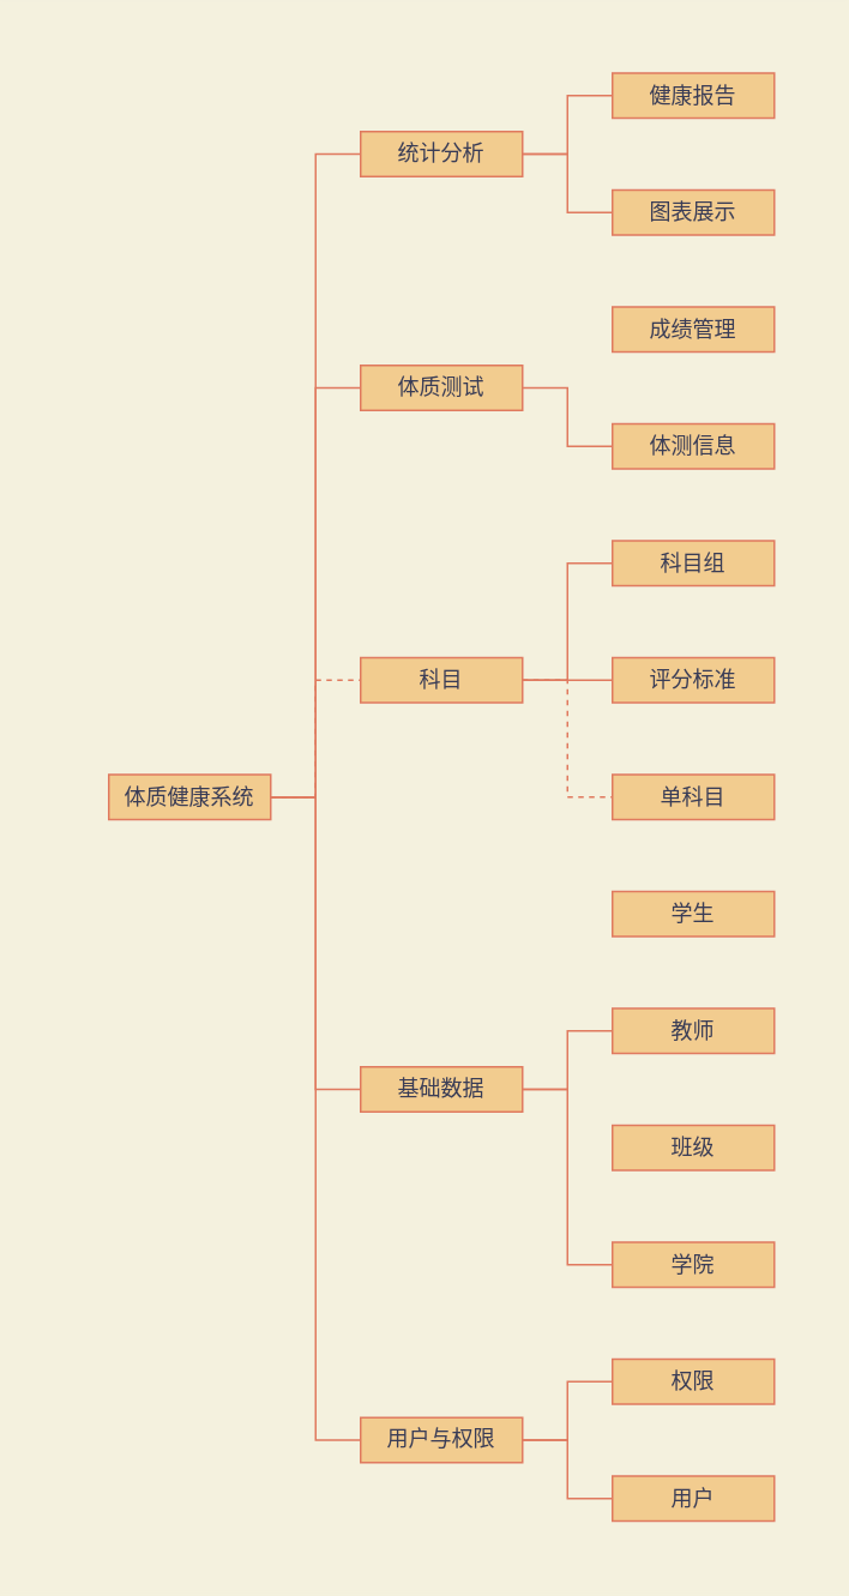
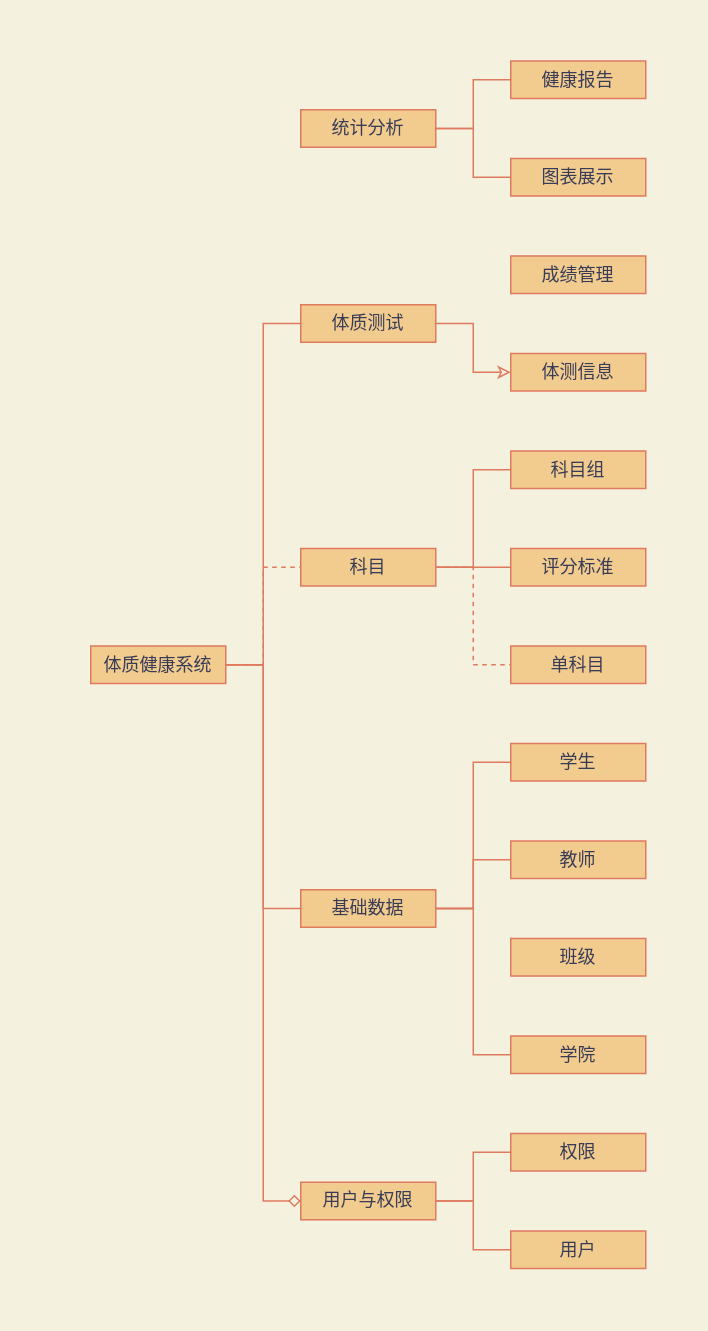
  <mxCell id="0" />
  <mxCell id="1" parent="0" />
  <mxCell id="2" value="Horizontal Tree Layout" style="swimlane;startSize=20;horizontal=0;childLayout=treeLayout;horizontalTree=1;resizable=1;containerType=tree;fillColor=#F2CC8F;strokeColor=#E07A5F;fontColor=#393C56;noLabel=1;strokeOpacity=0;fillOpacity=0;resizeWidth=1;resizeHeight=1;container=0;labelPadding=0;pointerEvents=1;comic=1;expand=0;" vertex="1" parent="1"><mxGeometry x="20" y="20" width="430" height="845" as="geometry"><mxRectangle x="290" y="310" width="50" height="40" as="alternateBounds" /></mxGeometry></mxCell>
  <mxCell id="3" value="体质健康系统" style="whiteSpace=wrap;html=1;fillColor=#F2CC8F;strokeColor=#E07A5F;fontColor=#393C56;sketch=0;" vertex="1" parent="2"><mxGeometry x="40" y="410" width="90.0" height="25" as="geometry" /></mxCell>
  <mxCell id="4" value="用户与权限" style="whiteSpace=wrap;html=1;fillColor=#F2CC8F;strokeColor=#E07A5F;fontColor=#393C56;sketch=0;" vertex="1" parent="2"><mxGeometry x="180.0" y="767.5" width="90.0" height="25" as="geometry" /></mxCell>
- <mxCell id="5" value="" style="edgeStyle=elbowEdgeStyle;elbow=horizontal;html=1;rounded=0;endArrow=none;endFill=0;strokeColor=#E07A5F;fontColor=#393C56;sketch=0;labelBackgroundColor=#F4F1DE;" edge="1" parent="2" source="3" target="4"><mxGeometry x="50.0" y="-2043.594" as="geometry" /></mxCell>
+ <mxCell id="5" value="" style="edgeStyle=elbowEdgeStyle;elbow=horizontal;html=1;rounded=0;endArrow=diamond;endFill=0;strokeColor=#E07A5F;fontColor=#393C56;sketch=0;labelBackgroundColor=#F4F1DE;" edge="1" parent="2" source="3" target="4"><mxGeometry x="50.0" y="-2043.594" as="geometry" /></mxCell>
  <mxCell id="6" value="基础数据" style="whiteSpace=wrap;html=1;fillColor=#F2CC8F;strokeColor=#E07A5F;fontColor=#393C56;sketch=0;" vertex="1" parent="2"><mxGeometry x="180.0" y="572.5" width="90.0" height="25" as="geometry" /></mxCell>
  <mxCell id="7" value="" style="edgeStyle=elbowEdgeStyle;elbow=horizontal;html=1;rounded=0;endArrow=none;endFill=0;strokeColor=#E07A5F;fontColor=#393C56;sketch=0;jumpSize=2;labelBackgroundColor=#F4F1DE;" edge="1" parent="2" source="3" target="6"><mxGeometry x="50.0" y="-2043.594" as="geometry" /></mxCell>
  <mxCell id="8" value="" style="edgeStyle=elbowEdgeStyle;elbow=horizontal;html=1;rounded=0;endArrow=none;endFill=0;strokeColor=#E07A5F;fontColor=#393C56;sketch=0;labelBackgroundColor=#F4F1DE;" edge="1" target="9" source="4" parent="2"><mxGeometry x="50.0" y="-2043.594" as="geometry"><mxPoint x="83.1" y="-3011.321" as="sourcePoint" /></mxGeometry></mxCell>
  <mxCell id="9" value="用户" style="whiteSpace=wrap;html=1;fillColor=#F2CC8F;strokeColor=#E07A5F;fontColor=#393C56;sketch=0;" vertex="1" parent="2"><mxGeometry x="320.0" y="800" width="90.0" height="25" as="geometry" /></mxCell>
  <mxCell id="10" value="" style="edgeStyle=elbowEdgeStyle;elbow=horizontal;html=1;rounded=0;endArrow=none;endFill=0;strokeColor=#E07A5F;fontColor=#393C56;sketch=0;labelBackgroundColor=#F4F1DE;" edge="1" target="11" source="6" parent="2"><mxGeometry x="50.0" y="-2043.594" as="geometry"><mxPoint x="83.1" y="-3011.321" as="sourcePoint" /></mxGeometry></mxCell>
  <mxCell id="11" value="学院" style="whiteSpace=wrap;html=1;fillColor=#F2CC8F;strokeColor=#E07A5F;fontColor=#393C56;sketch=0;" vertex="1" parent="2"><mxGeometry x="320.0" y="670" width="90.0" height="25" as="geometry" /></mxCell>
  <mxCell id="12" value="科目" style="whiteSpace=wrap;html=1;fillColor=#F2CC8F;strokeColor=#E07A5F;fontColor=#393C56;sketch=0;treeFolding=1;treeMoving=1;" vertex="1" parent="2"><mxGeometry x="180.0" y="345" width="90.0" height="25" as="geometry" /></mxCell>
  <mxCell id="13" value="体质测试" style="whiteSpace=wrap;html=1;fillColor=#F2CC8F;strokeColor=#E07A5F;fontColor=#393C56;movableLabel=0;metaEdit=1;part=1;sketch=0;treeFolding=1;treeMoving=1;" vertex="1" parent="2"><mxGeometry x="180.0" y="182.5" width="90.0" height="25" as="geometry" /></mxCell>
  <mxCell id="14" value="" style="edgeStyle=elbowEdgeStyle;elbow=horizontal;html=1;rounded=0;endArrow=none;endFill=0;strokeColor=#E07A5F;fontColor=#393C56;sketch=0;labelBackgroundColor=#F4F1DE;dashed=1;" edge="1" parent="2" source="3" target="12"><mxGeometry x="50.0" y="-2043.594" as="geometry"><mxPoint x="-150.0" y="-3083.287" as="sourcePoint" /><mxPoint x="-105.0" y="-3098.438" as="targetPoint" /></mxGeometry></mxCell>
  <mxCell id="15" value="" style="edgeStyle=elbowEdgeStyle;elbow=horizontal;html=1;rounded=0;endArrow=none;endFill=0;strokeColor=#E07A5F;fontColor=#393C56;sketch=0;labelBackgroundColor=#F4F1DE;" edge="1" parent="2" source="3" target="13"><mxGeometry x="50.0" y="-2043.594" as="geometry"><mxPoint x="-150.0" y="-3083.287" as="sourcePoint" /><mxPoint x="-105.0" y="-3068.137" as="targetPoint" /></mxGeometry></mxCell>
  <mxCell id="16" value="统计分析" style="whiteSpace=wrap;html=1;fillColor=#F2CC8F;strokeColor=#E07A5F;fontColor=#393C56;sketch=0;" vertex="1" parent="2"><mxGeometry x="180.0" y="52.5" width="90.0" height="25" as="geometry" /></mxCell>
- <mxCell id="17" value="" style="edgeStyle=elbowEdgeStyle;elbow=horizontal;html=1;rounded=0;endArrow=none;endFill=0;strokeColor=#E07A5F;fontColor=#393C56;sketch=0;labelBackgroundColor=#F4F1DE;" edge="1" parent="2" source="3" target="16"><mxGeometry x="50.0" y="-2043.594" as="geometry"><mxPoint x="-150.0" y="-3037.835" as="sourcePoint" /><mxPoint x="-105.0" y="-3022.684" as="targetPoint" /></mxGeometry></mxCell>
  <mxCell id="18" value="权限" style="whiteSpace=wrap;html=1;fillColor=#F2CC8F;strokeColor=#E07A5F;fontColor=#393C56;sketch=0;" vertex="1" parent="2"><mxGeometry x="320.0" y="735" width="90.0" height="25" as="geometry" /></mxCell>
  <mxCell id="19" value="" style="edgeStyle=elbowEdgeStyle;elbow=horizontal;html=1;rounded=0;endArrow=none;endFill=0;strokeColor=#E07A5F;fontColor=#393C56;sketch=0;labelBackgroundColor=#F4F1DE;" edge="1" parent="2" source="4" target="18"><mxGeometry x="50.0" y="-2043.594" as="geometry"><mxPoint x="-15" y="-3022.684" as="sourcePoint" /><mxPoint x="30.0" y="-3022.684" as="targetPoint" /></mxGeometry></mxCell>
  <mxCell id="20" value="班级" style="whiteSpace=wrap;html=1;fillColor=#F2CC8F;strokeColor=#E07A5F;fontColor=#393C56;sketch=0;" vertex="1" parent="2"><mxGeometry x="320.0" y="605" width="90.0" height="25" as="geometry" /></mxCell>
  <mxCell id="21" value="教师" style="whiteSpace=wrap;html=1;fillColor=#F2CC8F;strokeColor=#E07A5F;fontColor=#393C56;sketch=0;" vertex="1" parent="2"><mxGeometry x="320.0" y="540" width="90.0" height="25" as="geometry" /></mxCell>
  <mxCell id="22" value="" style="edgeStyle=elbowEdgeStyle;elbow=horizontal;html=1;rounded=0;endArrow=none;endFill=0;strokeColor=#E07A5F;fontColor=#393C56;sketch=0;labelBackgroundColor=#F4F1DE;" edge="1" parent="2" source="6" target="21"><mxGeometry x="50.0" y="-2043.594" as="geometry"><mxPoint x="-15" y="-2802.996" as="sourcePoint" /><mxPoint x="30.0" y="-2818.147" as="targetPoint" /></mxGeometry></mxCell>
  <mxCell id="23" value="学生" style="whiteSpace=wrap;html=1;fillColor=#F2CC8F;strokeColor=#E07A5F;fontColor=#393C56;sketch=0;" vertex="1" parent="2"><mxGeometry x="320.0" y="475" width="90.0" height="25" as="geometry" /></mxCell>
+ <mxCell id="24" value="" style="edgeStyle=elbowEdgeStyle;elbow=horizontal;html=1;endArrow=none;endFill=0;strokeColor=#E07A5F;fontColor=#393C56;sketch=0;startSize=14;jumpSize=11;jumpStyle=none;targetPerimeterSpacing=0;sourcePerimeterSpacing=0;endSize=24;rounded=0;labelBackgroundColor=#F4F1DE;spacingTop=0;spacingBottom=-4;textOpacity=90;spacing=0;arcSize=13;fillOpacity=100;" edge="1" parent="2" source="6" target="23"><mxGeometry y="-1510" as="geometry"><mxPoint x="-15" y="-2690.88" as="sourcePoint" /><mxPoint x="30.0" y="-2721.182" as="targetPoint" /></mxGeometry></mxCell>
  <mxCell id="25" value="" style="edgeStyle=elbowEdgeStyle;elbow=horizontal;html=1;rounded=0;endArrow=none;endFill=0;strokeColor=#E07A5F;fontColor=#393C56;sketch=0;labelBackgroundColor=#F4F1DE;dashed=1;" edge="1" target="26" source="12" parent="2"><mxGeometry x="50.0" y="-1887.594" as="geometry"><mxPoint x="83.1" y="-2318.98" as="sourcePoint" /><mxPoint x="-105.0" y="-2942.438" as="targetPoint" /></mxGeometry></mxCell>
  <mxCell id="26" value="单科目" style="whiteSpace=wrap;html=1;fillColor=#F2CC8F;strokeColor=#E07A5F;fontColor=#393C56;sketch=0;" vertex="1" parent="2"><mxGeometry x="320.0" y="410" width="90.0" height="25" as="geometry" /></mxCell>
  <mxCell id="27" value="评分标准" style="whiteSpace=wrap;html=1;fillColor=#F2CC8F;strokeColor=#E07A5F;fontColor=#393C56;sketch=0;" vertex="1" parent="2"><mxGeometry x="320.0" y="345" width="90.0" height="25" as="geometry" /></mxCell>
  <mxCell id="28" value="" style="edgeStyle=elbowEdgeStyle;elbow=horizontal;html=1;rounded=0;endArrow=none;endFill=0;strokeColor=#E07A5F;fontColor=#393C56;sketch=0;labelBackgroundColor=#F4F1DE;" edge="1" parent="2" source="12" target="27"><mxGeometry x="50.0" y="-1887.594" as="geometry"><mxPoint x="-15" y="-2337.918" as="sourcePoint" /><mxPoint x="30.0" y="-2337.918" as="targetPoint" /></mxGeometry></mxCell>
  <mxCell id="29" value="科目组" style="whiteSpace=wrap;html=1;fillColor=#F2CC8F;strokeColor=#E07A5F;fontColor=#393C56;sketch=0;" vertex="1" parent="2"><mxGeometry x="320.0" y="280" width="90.0" height="25" as="geometry" /></mxCell>
  <mxCell id="30" value="" style="edgeStyle=elbowEdgeStyle;elbow=horizontal;html=1;rounded=0;endArrow=none;endFill=0;strokeColor=#E07A5F;fontColor=#393C56;sketch=0;labelBackgroundColor=#F4F1DE;orthogonal=0;arcSize=10;" edge="1" parent="2" source="12" target="29"><mxGeometry x="50.0" y="-1887.594" as="geometry"><mxPoint x="-15" y="-2193.985" as="sourcePoint" /><mxPoint x="30.0" y="-2209.136" as="targetPoint" /></mxGeometry></mxCell>
- <mxCell id="31" value="" style="edgeStyle=elbowEdgeStyle;elbow=horizontal;html=1;rounded=0;endArrow=none;endFill=0;strokeColor=#E07A5F;fontColor=#393C56;sketch=0;labelBackgroundColor=#F4F1DE;" edge="1" target="32" source="13" parent="2"><mxGeometry x="50.0" y="-2001.344" as="geometry"><mxPoint x="83.1" y="-2134.258" as="sourcePoint" /><mxPoint x="-105.0" y="-3025.887" as="targetPoint" /><Array as="points" /></mxGeometry></mxCell>
+ <mxCell id="31" value="" style="edgeStyle=elbowEdgeStyle;elbow=horizontal;html=1;rounded=0;endArrow=classic;endFill=0;strokeColor=#E07A5F;fontColor=#393C56;sketch=0;labelBackgroundColor=#F4F1DE;" edge="1" target="32" source="13" parent="2"><mxGeometry x="50.0" y="-2001.344" as="geometry"><mxPoint x="83.1" y="-2134.258" as="sourcePoint" /><mxPoint x="-105.0" y="-3025.887" as="targetPoint" /><Array as="points" /></mxGeometry></mxCell>
  <mxCell id="32" value="体测信息" style="whiteSpace=wrap;html=1;fillColor=#F2CC8F;strokeColor=#E07A5F;fontColor=#393C56;sketch=0;" vertex="1" parent="2"><mxGeometry x="320.0" y="215" width="90.0" height="25" as="geometry" /></mxCell>
  <mxCell id="33" value="成绩管理" style="whiteSpace=wrap;html=1;fillColor=#F2CC8F;strokeColor=#E07A5F;fontColor=#393C56;sketch=0;treeMoving=1;treeFolding=0;" vertex="1" parent="2"><mxGeometry x="320.0" y="150" width="90.0" height="25" as="geometry" /></mxCell>
  <mxCell id="34" value="" style="edgeStyle=elbowEdgeStyle;elbow=horizontal;html=1;rounded=0;endArrow=none;endFill=0;strokeColor=#E07A5F;fontColor=#393C56;sketch=0;labelBackgroundColor=#F4F1DE;" edge="1" target="35" source="16" parent="2"><mxGeometry x="50.0" y="-2043.594" as="geometry"><mxPoint x="83.1" y="-2003.788" as="sourcePoint" /><mxPoint x="-105.0" y="-3022.684" as="targetPoint" /></mxGeometry></mxCell>
  <mxCell id="35" value="图表展示" style="whiteSpace=wrap;html=1;fillColor=#F2CC8F;strokeColor=#E07A5F;fontColor=#393C56;sketch=0;" vertex="1" parent="2"><mxGeometry x="320.0" y="85" width="90.0" height="25" as="geometry" /></mxCell>
  <mxCell id="36" value="健康报告" style="whiteSpace=wrap;html=1;fillColor=#F2CC8F;strokeColor=#E07A5F;fontColor=#393C56;sketch=0;" vertex="1" parent="2"><mxGeometry x="320.0" y="20" width="90.0" height="25" as="geometry" /></mxCell>
  <mxCell id="37" value="" style="edgeStyle=elbowEdgeStyle;elbow=horizontal;html=1;rounded=0;endArrow=none;endFill=0;strokeColor=#E07A5F;fontColor=#393C56;sketch=0;labelBackgroundColor=#F4F1DE;" edge="1" parent="2" source="16" target="36"><mxGeometry x="-240.0" y="-2393.594" as="geometry"><mxPoint x="-10" y="-1143.637" as="sourcePoint" /><mxPoint x="40" y="-1143.637" as="targetPoint" /></mxGeometry></mxCell>
